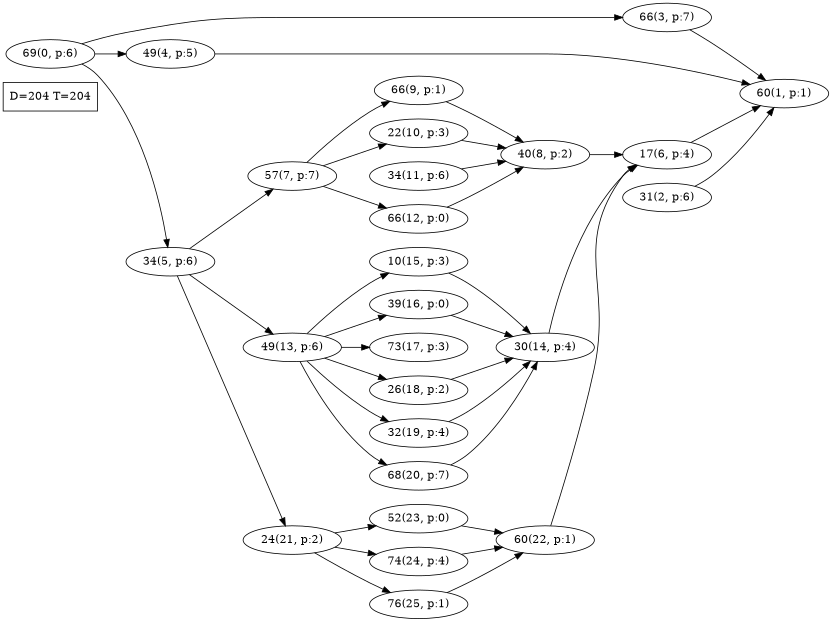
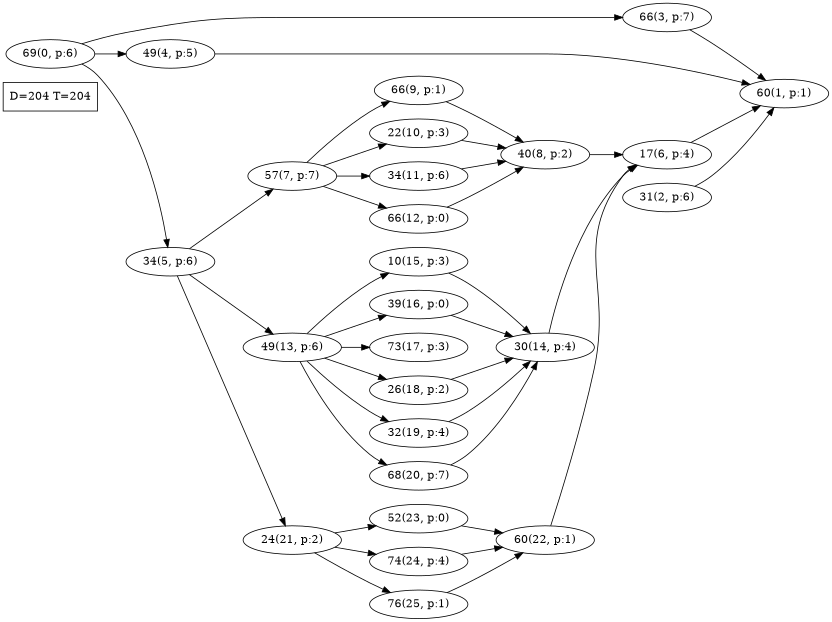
  digraph {
    rankdir=LR
    n1 [label="D=204 T=204" shape=box]
    n2 [label="69(0, p:6)"]
    n3 [label="66(3, p:7)"]
    n4 [label="49(4, p:5)"]
    n5 [label="34(5, p:6)"]
    n6 [label="31(2, p:6)"]
    n7 [label="60(1, p:1)"]
    n8 [label="57(7, p:7)"]
    n9 [label="49(13, p:6)"]
    n10 [label="24(21, p:2)"]
    n11 [label="66(9, p:1)"]
    n12 [label="22(10, p:3)"]
    n13 [label="34(11, p:6)"]
    n14 [label="66(12, p:0)"]
    n15 [label="10(15, p:3)"]
    n16 [label="39(16, p:0)"]
    n17 [label="73(17, p:3)"]
    n18 [label="26(18, p:2)"]
    n19 [label="32(19, p:4)"]
    n20 [label="68(20, p:7)"]
    n21 [label="52(23, p:0)"]
    n22 [label="74(24, p:4)"]
    n23 [label="76(25, p:1)"]
    n24 [label="17(6, p:4)"]
    n25 [label="40(8, p:2)"]
    n26 [label="30(14, p:4)"]
    n27 [label="60(22, p:1)"]
    n2 -> n3
    n2 -> n4
    n2 -> n5
    n3 -> n7
    n4 -> n7
    n5 -> n8
    n5 -> n9
    n5 -> n10
    n6 -> n7
    n8 -> n11
    n8 -> n12
+   n8 -> n13
    n8 -> n14
    n9 -> n15
    n9 -> n16
    n9 -> n17
    n9 -> n18
    n9 -> n19
    n9 -> n20
    n10 -> n21
    n10 -> n22
    n10 -> n23
    n11 -> n25
    n12 -> n25
    n13 -> n25
    n14 -> n25
    n15 -> n26
    n16 -> n26
    n18 -> n26
    n19 -> n26
    n20 -> n26
    n21 -> n27
    n22 -> n27
    n23 -> n27
    n24 -> n7
    n25 -> n24
    n26 -> n24
    n27 -> n24
  }
